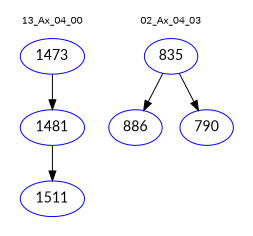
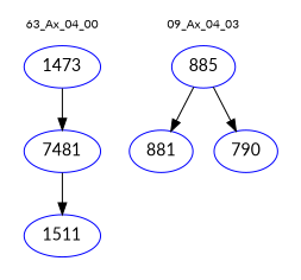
  digraph {
    fontname=Lato
    node [color=blue fontname=Lato]
    edge [color=black fontname=Lato]
-   n1 [label=1481]
+   n1 [label=7481]
    n2 [label=1473]
    n3 [label=1511]
-   n4 [label=835]
-   n5 [label=886]
+   n4 [label=885]
+   n5 [label=881]
    n6 [label=790]
    subgraph cluster_1 {
      color=white
      fontsize=10
-     label="13_Ax_04_00"
+     label="63_Ax_04_00"
      n1
      n2
      n3
    }
    subgraph cluster_2 {
      color=white
      fontsize=10
-     label="02_Ax_04_03"
+     label="09_Ax_04_03"
      n4
      n5
      n6
    }
    n1 -> n3
    n2 -> n1
    n4 -> n5
    n4 -> n6
  }
